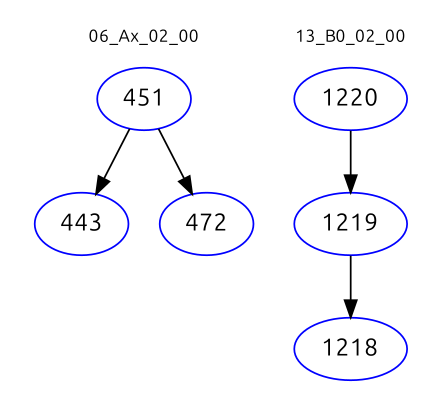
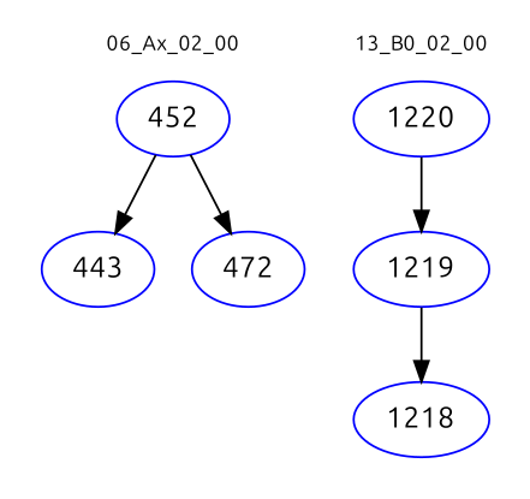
  digraph {
    fontname=Ubuntu
    node [color=blue fontname=Ubuntu]
    edge [color=black fontname=Ubuntu]
-   n1 [label=451]
+   n1 [label=452]
    n2 [label=443]
    n3 [label=472]
    n4 [label=1220]
    n5 [label=1218]
    n6 [label=1219]
    subgraph cluster_1 {
      color=white
      fontsize=10
      label="06_Ax_02_00"
      n1
      n2
      n3
    }
    subgraph cluster_2 {
      color=white
      fontsize=10
      label="13_B0_02_00"
      n4
      n5
      n6
    }
    n1 -> n2
    n1 -> n3
    n4 -> n6
    n6 -> n5
  }
